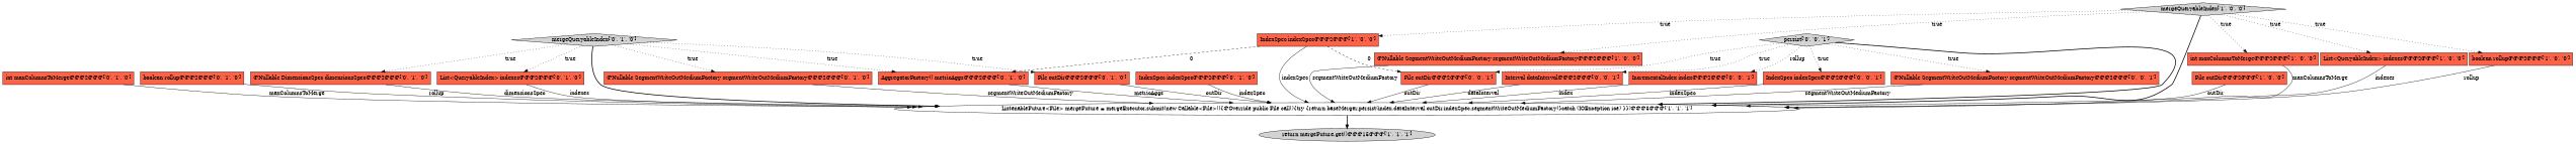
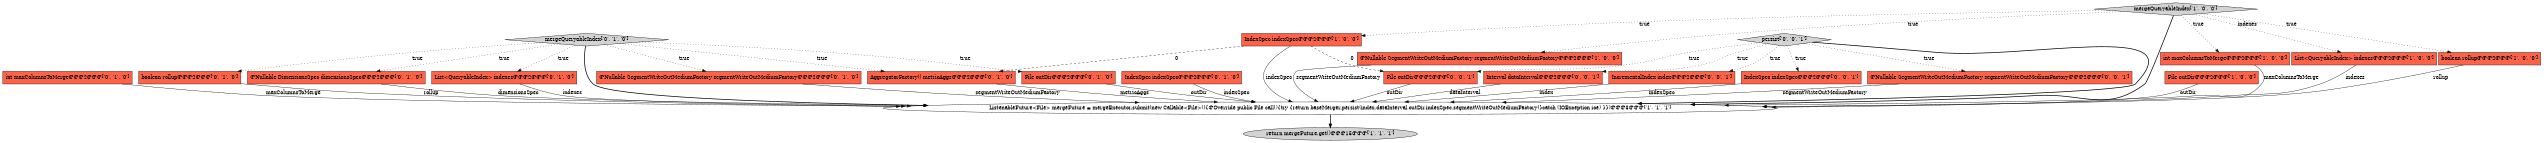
  digraph {
    node [fillcolor=tomato shape=box style=filled]
    edge [style=solid]
    n1 [label="int maxColumnsToMerge@@@2@@@['0', '1', '0']"]
    n2 [fillcolor=white label="ListenableFuture<File> mergeFuture = mergeExecutor.submit(new Callable<File>(){@Override public File call(){try {return baseMerger.persist(index,dataInterval,outDir,indexSpec,segmentWriteOutMediumFactory)}catch (IOException ioe) }})@@@3@@@['1', '1', '1']" shape=ellipse]
    n3 [fillcolor=lightgray label="return mergeFuture.get()@@@15@@@['1', '1', '1']" shape=ellipse]
    n4 [fillcolor=lightgray label="mergeQueryableIndex['0', '1', '0']" shape=diamond]
    n5 [label="@Nullable DimensionsSpec dimensionsSpec@@@2@@@['0', '1', '0']"]
    n6 [label="List<QueryableIndex> indexes@@@2@@@['0', '1', '0']"]
    n7 [label="AggregatorFactory(( metricAggs@@@2@@@['0', '1', '0']"]
    n8 [label="@Nullable SegmentWriteOutMediumFactory segmentWriteOutMediumFactory@@@2@@@['0', '1', '0']"]
    n9 [label="File outDir@@@2@@@['0', '1', '0']"]
    n10 [label="boolean rollup@@@2@@@['0', '1', '0']"]
    n11 [label="IndexSpec indexSpec@@@2@@@['0', '1', '0']"]
    n12 [label="@Nullable SegmentWriteOutMediumFactory segmentWriteOutMediumFactory@@@2@@@['0', '0', '1']"]
    n13 [label="IndexSpec indexSpec@@@2@@@['0', '0', '1']"]
    n14 [label="@Nullable SegmentWriteOutMediumFactory segmentWriteOutMediumFactory@@@2@@@['1', '0', '0']"]
    n15 [label="File outDir@@@2@@@['0', '0', '1']"]
    n16 [fillcolor=lightgray label="mergeQueryableIndex['1', '0', '0']" shape=diamond]
    n17 [label="int maxColumnsToMerge@@@2@@@['1', '0', '0']"]
    n18 [label="List<QueryableIndex> indexes@@@2@@@['1', '0', '0']"]
    n19 [label="boolean rollup@@@2@@@['1', '0', '0']"]
    n20 [label="IndexSpec indexSpec@@@2@@@['1', '0', '0']"]
    n21 [label="File outDir@@@2@@@['1', '0', '0']"]
    n22 [fillcolor=lightgray label="persist['0', '0', '1']" shape=diamond]
    n23 [label="Interval dataInterval@@@2@@@['0', '0', '1']"]
    n24 [label="IncrementalIndex index@@@2@@@['0', '0', '1']"]
    n1 -> n2 [label=maxColumnsToMerge]
    n2 -> n3 [style=bold]
    n4 -> n2 [style=bold]
    n4 -> n5 [label=true style=dotted]
    n4 -> n6 [label=true style=dotted]
    n4 -> n7 [label=true style=dotted]
    n4 -> n8 [label=true style=dotted]
    n4 -> n9 [label=true style=dotted]
+   n4 -> n10 [label=true style=dotted]
    n5 -> n2 [label=dimensionsSpec]
    n6 -> n2 [label=indexes]
    n7 -> n2 [label=metricAggs]
    n8 -> n2 [label=segmentWriteOutMediumFactory]
    n9 -> n2 [label=outDir]
    n10 -> n2 [label=rollup]
    n11 -> n2 [label=indexSpec]
    n12 -> n2 [label=segmentWriteOutMediumFactory]
    n13 -> n2 [label=indexSpec]
    n14 -> n2 [label=segmentWriteOutMediumFactory]
    n15 -> n2 [label=outDir]
    n16 -> n2 [style=bold]
    n16 -> n14 [label=true style=dotted]
    n16 -> n17 [label=true style=dotted]
-   n16 -> n18 [label=true style=dotted]
+   n16 -> n18 [label=indexes style=dotted]
    n16 -> n19 [label=true style=dotted]
    n16 -> n20 [label=true style=dotted]
    n17 -> n2 [label=maxColumnsToMerge]
    n18 -> n2 [label=indexes]
    n19 -> n2 [label=rollup]
    n20 -> n2 [label=indexSpec]
    n20 -> n7 [label=0 style=dashed]
    n20 -> n15 [label=0 style=dashed]
    n21 -> n2 [label=outDir]
    n22 -> n2 [style=bold]
    n22 -> n12 [label=true style=dotted]
    n22 -> n13 [label=true style=dotted]
    n22 -> n15 [label=true style=dotted]
    n22 -> n23 [label=true style=dotted]
-   n22 -> n24 [label=rollup style=dotted]
+   n22 -> n24 [label=true style=dotted]
    n23 -> n2 [label=dataInterval]
    n24 -> n2 [label=index]
  }
